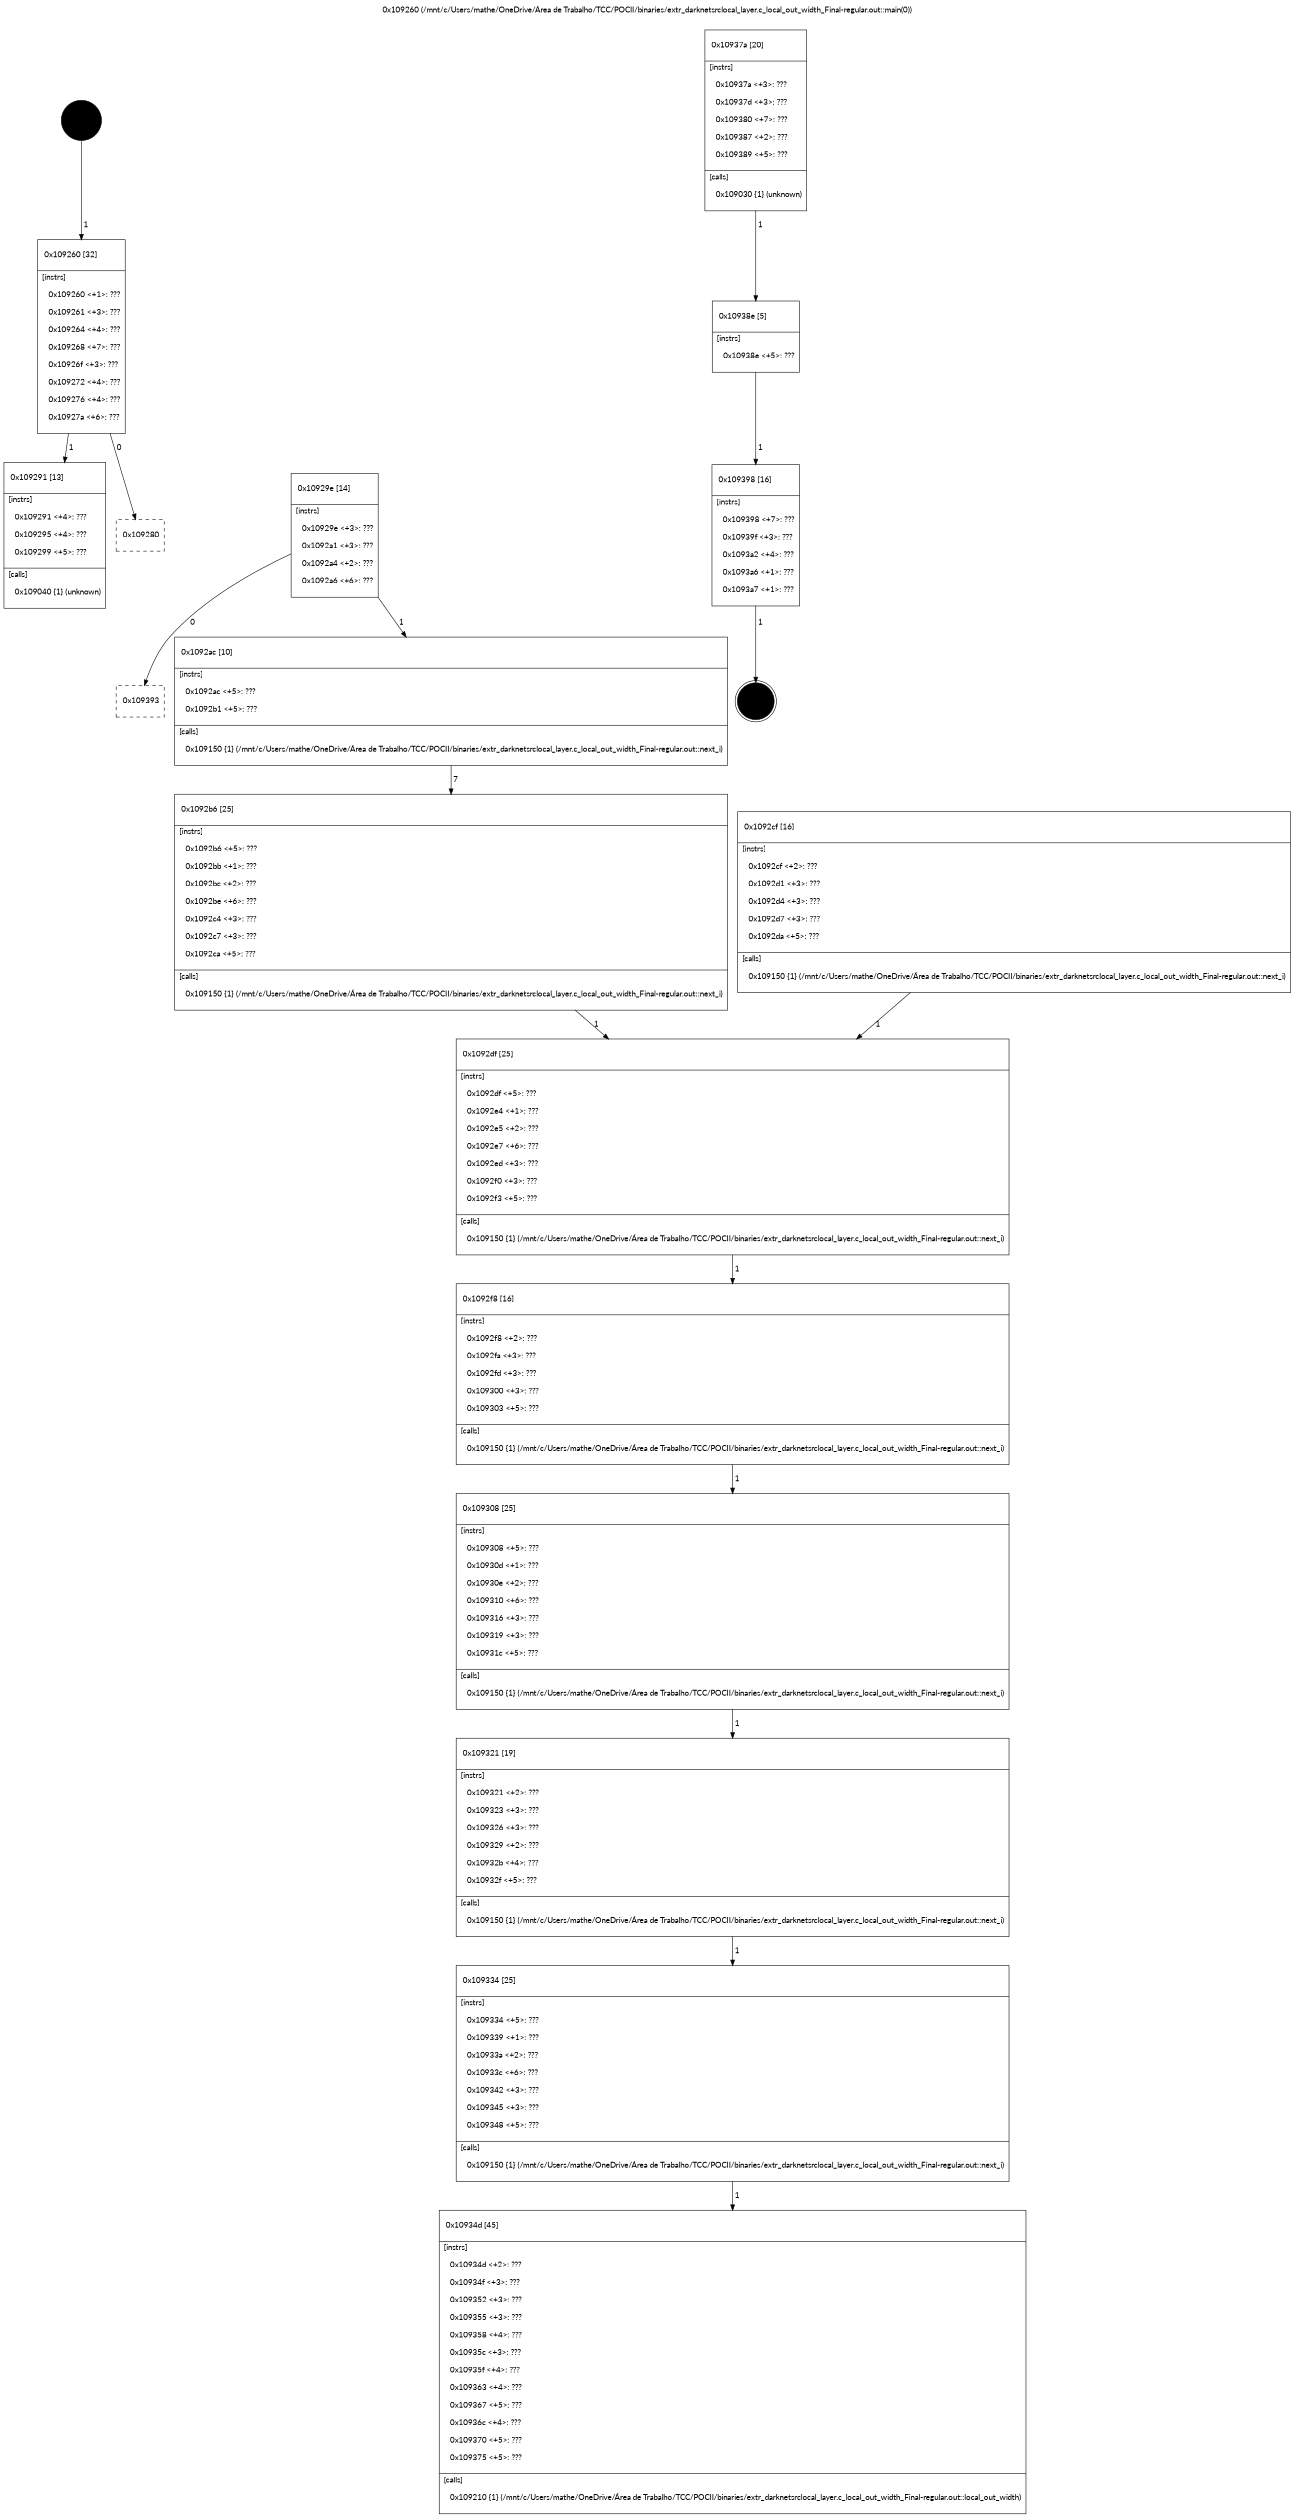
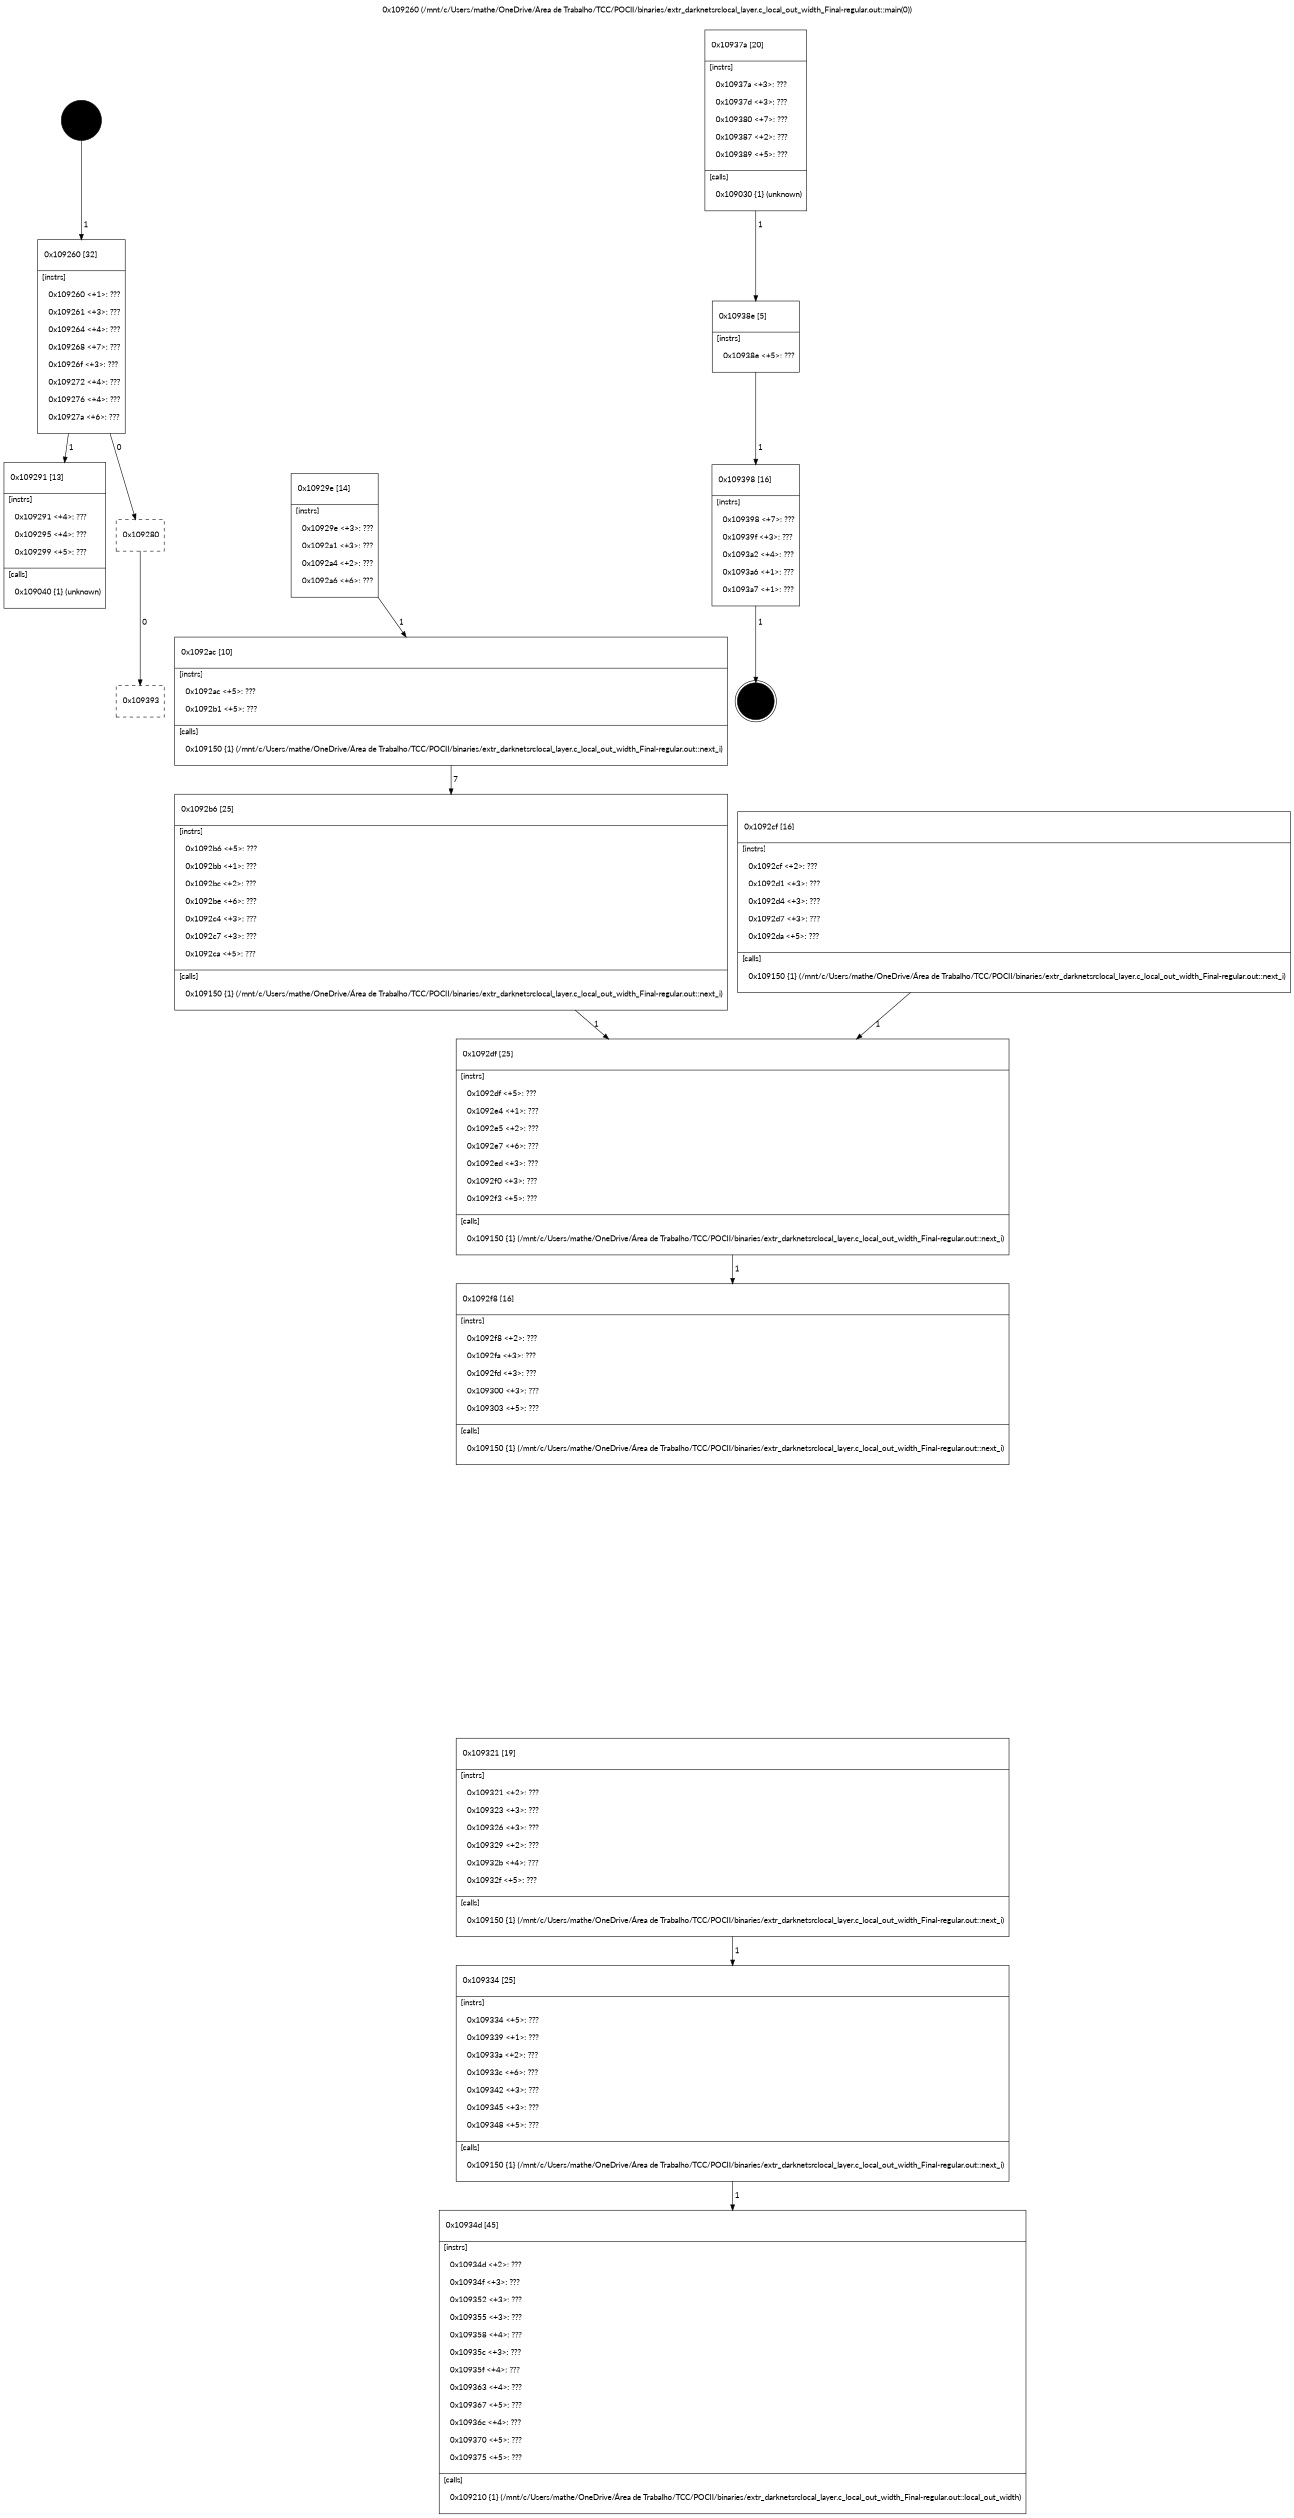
  digraph {
    fontname=Lato
    label="0x109260 (/mnt/c/Users/mathe/OneDrive/Área de Trabalho/TCC/POCII/binaries/extr_darknetsrclocal_layer.c_local_out_width_Final-regular.out::main(0))"
    labelloc=t
    node [fontname=Lato shape=record]
    edge [fontname=Lato]
    Entry [fillcolor=black height=0.3 shape=circle style=filled width=0.3]
    n2 [label="{\n     0x109260 [32]\l\n     | [instrs]\l\n     &nbsp;&nbsp;0x109260 \<+1\>: ???\l\n     &nbsp;&nbsp;0x109261 \<+3\>: ???\l\n     &nbsp;&nbsp;0x109264 \<+4\>: ???\l\n     &nbsp;&nbsp;0x109268 \<+7\>: ???\l\n     &nbsp;&nbsp;0x10926f \<+3\>: ???\l\n     &nbsp;&nbsp;0x109272 \<+4\>: ???\l\n     &nbsp;&nbsp;0x109276 \<+4\>: ???\l\n     &nbsp;&nbsp;0x10927a \<+6\>: ???\l\n  }"]
    n3 [label="{\n     0x109291 [13]\l\n     | [instrs]\l\n     &nbsp;&nbsp;0x109291 \<+4\>: ???\l\n     &nbsp;&nbsp;0x109295 \<+4\>: ???\l\n     &nbsp;&nbsp;0x109299 \<+5\>: ???\l\n     | [calls]\l\n     &nbsp;&nbsp;0x109040 \{1\} (unknown)\l\n  }"]
    n4 [label="{\n     0x109280\l\n  }" style=dashed]
    n5 [label="{\n     0x10929e [14]\l\n     | [instrs]\l\n     &nbsp;&nbsp;0x10929e \<+3\>: ???\l\n     &nbsp;&nbsp;0x1092a1 \<+3\>: ???\l\n     &nbsp;&nbsp;0x1092a4 \<+2\>: ???\l\n     &nbsp;&nbsp;0x1092a6 \<+6\>: ???\l\n  }"]
    n6 [label="{\n     0x109393\l\n  }" style=dashed]
    n7 [label="{\n     0x1092ac [10]\l\n     | [instrs]\l\n     &nbsp;&nbsp;0x1092ac \<+5\>: ???\l\n     &nbsp;&nbsp;0x1092b1 \<+5\>: ???\l\n     | [calls]\l\n     &nbsp;&nbsp;0x109150 \{1\} (/mnt/c/Users/mathe/OneDrive/Área de Trabalho/TCC/POCII/binaries/extr_darknetsrclocal_layer.c_local_out_width_Final-regular.out::next_i)\l\n  }"]
    n8 [label="{\n     0x1092b6 [25]\l\n     | [instrs]\l\n     &nbsp;&nbsp;0x1092b6 \<+5\>: ???\l\n     &nbsp;&nbsp;0x1092bb \<+1\>: ???\l\n     &nbsp;&nbsp;0x1092bc \<+2\>: ???\l\n     &nbsp;&nbsp;0x1092be \<+6\>: ???\l\n     &nbsp;&nbsp;0x1092c4 \<+3\>: ???\l\n     &nbsp;&nbsp;0x1092c7 \<+3\>: ???\l\n     &nbsp;&nbsp;0x1092ca \<+5\>: ???\l\n     | [calls]\l\n     &nbsp;&nbsp;0x109150 \{1\} (/mnt/c/Users/mathe/OneDrive/Área de Trabalho/TCC/POCII/binaries/extr_darknetsrclocal_layer.c_local_out_width_Final-regular.out::next_i)\l\n  }"]
    n9 [label="{\n     0x1092df [25]\l\n     | [instrs]\l\n     &nbsp;&nbsp;0x1092df \<+5\>: ???\l\n     &nbsp;&nbsp;0x1092e4 \<+1\>: ???\l\n     &nbsp;&nbsp;0x1092e5 \<+2\>: ???\l\n     &nbsp;&nbsp;0x1092e7 \<+6\>: ???\l\n     &nbsp;&nbsp;0x1092ed \<+3\>: ???\l\n     &nbsp;&nbsp;0x1092f0 \<+3\>: ???\l\n     &nbsp;&nbsp;0x1092f3 \<+5\>: ???\l\n     | [calls]\l\n     &nbsp;&nbsp;0x109150 \{1\} (/mnt/c/Users/mathe/OneDrive/Área de Trabalho/TCC/POCII/binaries/extr_darknetsrclocal_layer.c_local_out_width_Final-regular.out::next_i)\l\n  }"]
    Exit [fillcolor=black height=0.3 peripheries=2 shape=circle style=filled width=0.3]
    n11 [label="{\n     0x1092cf [16]\l\n     | [instrs]\l\n     &nbsp;&nbsp;0x1092cf \<+2\>: ???\l\n     &nbsp;&nbsp;0x1092d1 \<+3\>: ???\l\n     &nbsp;&nbsp;0x1092d4 \<+3\>: ???\l\n     &nbsp;&nbsp;0x1092d7 \<+3\>: ???\l\n     &nbsp;&nbsp;0x1092da \<+5\>: ???\l\n     | [calls]\l\n     &nbsp;&nbsp;0x109150 \{1\} (/mnt/c/Users/mathe/OneDrive/Área de Trabalho/TCC/POCII/binaries/extr_darknetsrclocal_layer.c_local_out_width_Final-regular.out::next_i)\l\n  }"]
    n12 [label="{\n     0x1092f8 [16]\l\n     | [instrs]\l\n     &nbsp;&nbsp;0x1092f8 \<+2\>: ???\l\n     &nbsp;&nbsp;0x1092fa \<+3\>: ???\l\n     &nbsp;&nbsp;0x1092fd \<+3\>: ???\l\n     &nbsp;&nbsp;0x109300 \<+3\>: ???\l\n     &nbsp;&nbsp;0x109303 \<+5\>: ???\l\n     | [calls]\l\n     &nbsp;&nbsp;0x109150 \{1\} (/mnt/c/Users/mathe/OneDrive/Área de Trabalho/TCC/POCII/binaries/extr_darknetsrclocal_layer.c_local_out_width_Final-regular.out::next_i)\l\n  }"]
-   n13 [label="{\n     0x109308 [25]\l\n     | [instrs]\l\n     &nbsp;&nbsp;0x109308 \<+5\>: ???\l\n     &nbsp;&nbsp;0x10930d \<+1\>: ???\l\n     &nbsp;&nbsp;0x10930e \<+2\>: ???\l\n     &nbsp;&nbsp;0x109310 \<+6\>: ???\l\n     &nbsp;&nbsp;0x109316 \<+3\>: ???\l\n     &nbsp;&nbsp;0x109319 \<+3\>: ???\l\n     &nbsp;&nbsp;0x10931c \<+5\>: ???\l\n     | [calls]\l\n     &nbsp;&nbsp;0x109150 \{1\} (/mnt/c/Users/mathe/OneDrive/Área de Trabalho/TCC/POCII/binaries/extr_darknetsrclocal_layer.c_local_out_width_Final-regular.out::next_i)\l\n  }"]
    n14 [label="{\n     0x109321 [19]\l\n     | [instrs]\l\n     &nbsp;&nbsp;0x109321 \<+2\>: ???\l\n     &nbsp;&nbsp;0x109323 \<+3\>: ???\l\n     &nbsp;&nbsp;0x109326 \<+3\>: ???\l\n     &nbsp;&nbsp;0x109329 \<+2\>: ???\l\n     &nbsp;&nbsp;0x10932b \<+4\>: ???\l\n     &nbsp;&nbsp;0x10932f \<+5\>: ???\l\n     | [calls]\l\n     &nbsp;&nbsp;0x109150 \{1\} (/mnt/c/Users/mathe/OneDrive/Área de Trabalho/TCC/POCII/binaries/extr_darknetsrclocal_layer.c_local_out_width_Final-regular.out::next_i)\l\n  }"]
    n15 [label="{\n     0x109334 [25]\l\n     | [instrs]\l\n     &nbsp;&nbsp;0x109334 \<+5\>: ???\l\n     &nbsp;&nbsp;0x109339 \<+1\>: ???\l\n     &nbsp;&nbsp;0x10933a \<+2\>: ???\l\n     &nbsp;&nbsp;0x10933c \<+6\>: ???\l\n     &nbsp;&nbsp;0x109342 \<+3\>: ???\l\n     &nbsp;&nbsp;0x109345 \<+3\>: ???\l\n     &nbsp;&nbsp;0x109348 \<+5\>: ???\l\n     | [calls]\l\n     &nbsp;&nbsp;0x109150 \{1\} (/mnt/c/Users/mathe/OneDrive/Área de Trabalho/TCC/POCII/binaries/extr_darknetsrclocal_layer.c_local_out_width_Final-regular.out::next_i)\l\n  }"]
    n16 [label="{\n     0x10934d [45]\l\n     | [instrs]\l\n     &nbsp;&nbsp;0x10934d \<+2\>: ???\l\n     &nbsp;&nbsp;0x10934f \<+3\>: ???\l\n     &nbsp;&nbsp;0x109352 \<+3\>: ???\l\n     &nbsp;&nbsp;0x109355 \<+3\>: ???\l\n     &nbsp;&nbsp;0x109358 \<+4\>: ???\l\n     &nbsp;&nbsp;0x10935c \<+3\>: ???\l\n     &nbsp;&nbsp;0x10935f \<+4\>: ???\l\n     &nbsp;&nbsp;0x109363 \<+4\>: ???\l\n     &nbsp;&nbsp;0x109367 \<+5\>: ???\l\n     &nbsp;&nbsp;0x10936c \<+4\>: ???\l\n     &nbsp;&nbsp;0x109370 \<+5\>: ???\l\n     &nbsp;&nbsp;0x109375 \<+5\>: ???\l\n     | [calls]\l\n     &nbsp;&nbsp;0x109210 \{1\} (/mnt/c/Users/mathe/OneDrive/Área de Trabalho/TCC/POCII/binaries/extr_darknetsrclocal_layer.c_local_out_width_Final-regular.out::local_out_width)\l\n  }"]
    n17 [label="{\n     0x10937a [20]\l\n     | [instrs]\l\n     &nbsp;&nbsp;0x10937a \<+3\>: ???\l\n     &nbsp;&nbsp;0x10937d \<+3\>: ???\l\n     &nbsp;&nbsp;0x109380 \<+7\>: ???\l\n     &nbsp;&nbsp;0x109387 \<+2\>: ???\l\n     &nbsp;&nbsp;0x109389 \<+5\>: ???\l\n     | [calls]\l\n     &nbsp;&nbsp;0x109030 \{1\} (unknown)\l\n  }"]
    n18 [label="{\n     0x10938e [5]\l\n     | [instrs]\l\n     &nbsp;&nbsp;0x10938e \<+5\>: ???\l\n  }"]
    n19 [label="{\n     0x109398 [16]\l\n     | [instrs]\l\n     &nbsp;&nbsp;0x109398 \<+7\>: ???\l\n     &nbsp;&nbsp;0x10939f \<+3\>: ???\l\n     &nbsp;&nbsp;0x1093a2 \<+4\>: ???\l\n     &nbsp;&nbsp;0x1093a6 \<+1\>: ???\l\n     &nbsp;&nbsp;0x1093a7 \<+1\>: ???\l\n  }"]
    Entry -> n2 [label=" 1"]
    n2 -> n3 [label=" 1"]
    n2 -> n4 [label=" 0"]
-   n5 -> n6 [label=" 0"]
+   n4 -> n6 [label=" 0"]
    n5 -> n7 [label=" 1"]
    n7 -> n8 [label=" 7"]
    n8 -> n9 [label=" 1"]
    n9 -> n12 [label=" 1"]
    n11 -> n9 [label=" 1"]
-   n12 -> n13 [label=" 1"]
-   n13 -> n14 [label=" 1"]
    n14 -> n15 [label=" 1"]
    n15 -> n16 [label=" 1"]
    n17 -> n18 [label=" 1"]
    n18 -> n19 [label=" 1"]
    n19 -> Exit [label=" 1"]
  }
